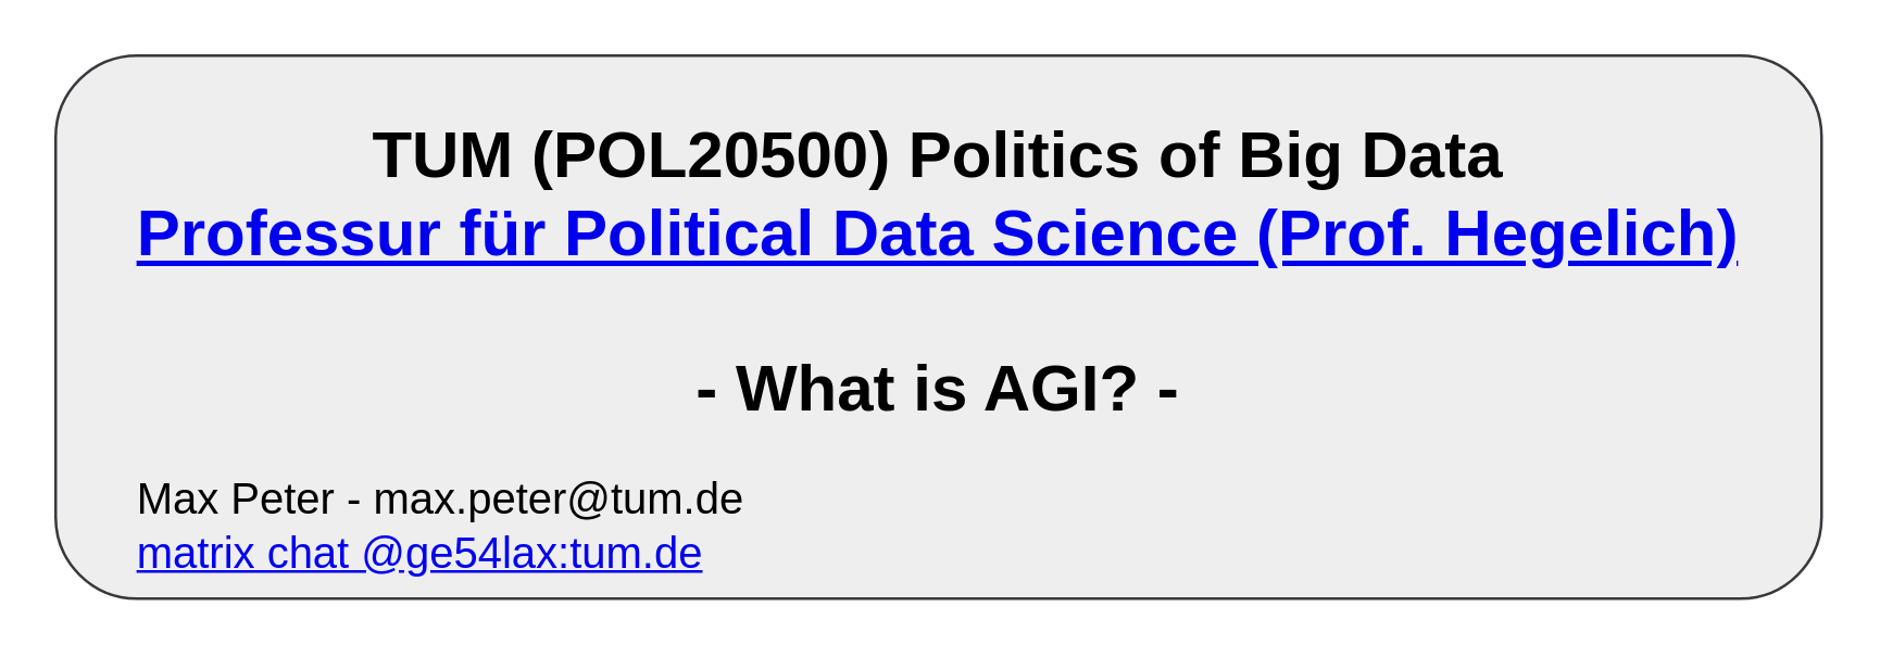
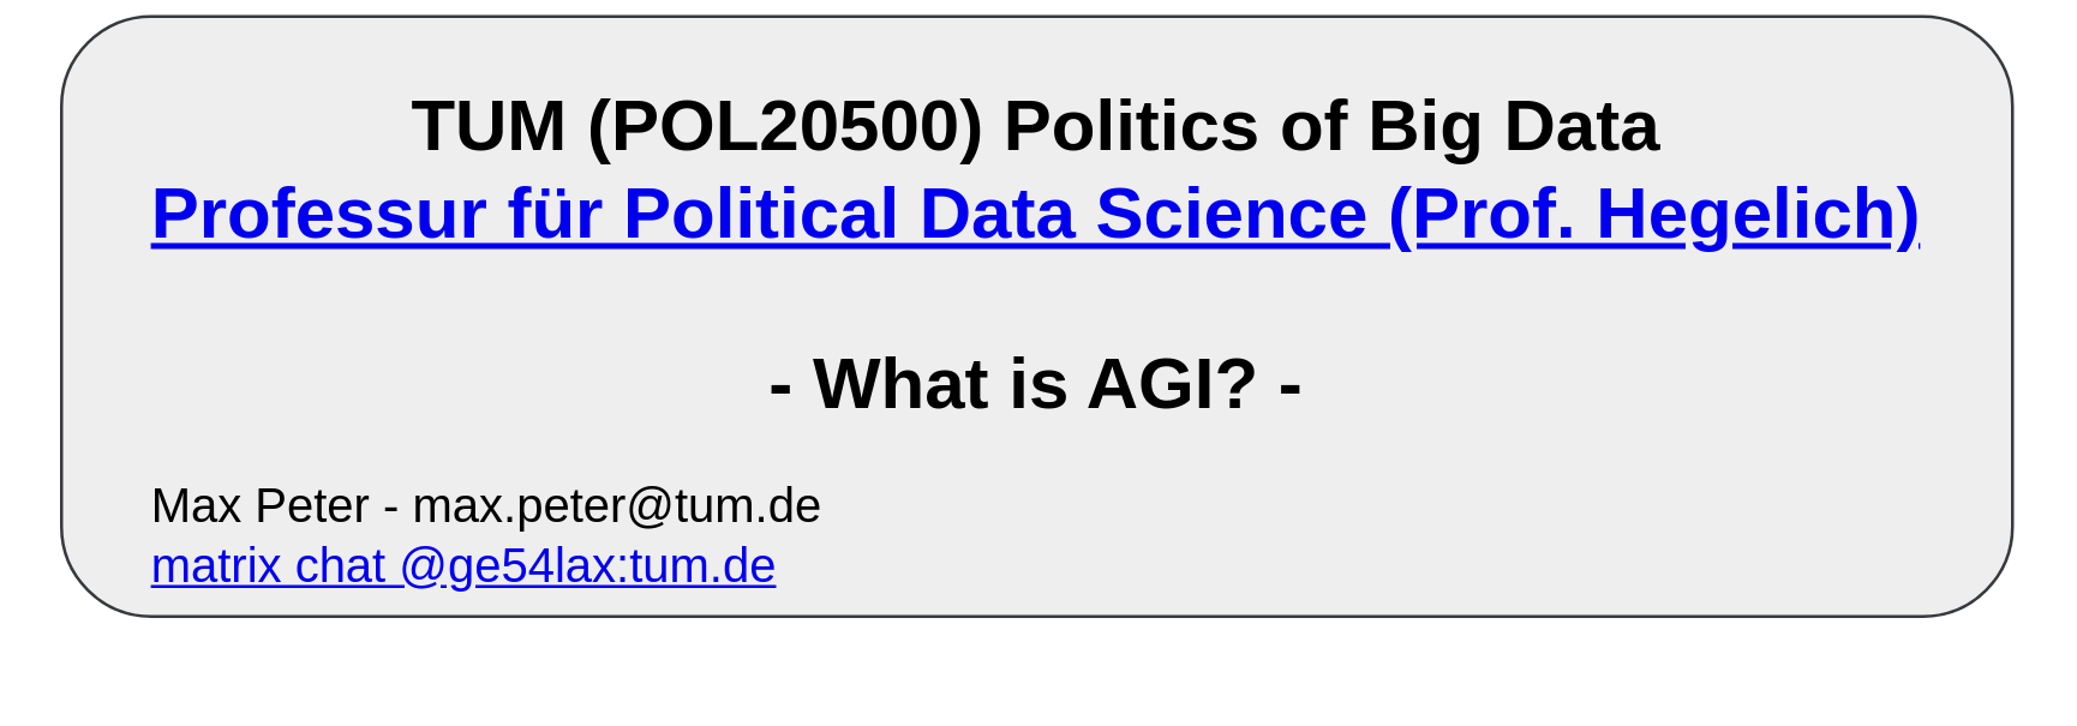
  <mxCell id="0" />
  <mxCell id="1" parent="0" />
- <mxCell id="2" value="&lt;h1&gt;&lt;font style=&quot;font-size: 24px;&quot;&gt;TUM (POL20500) Politics of Big Data &lt;br&gt;&lt;/font&gt;&lt;a href=&quot;https://www.hfp.tum.de/politicaldatascience/team/simon-hegelich/&quot;&gt;Professur für Political Data Science (Prof. Hegelich)&lt;/a&gt;&lt;font style=&quot;font-size: 24px;&quot;&gt;&lt;br&gt;&lt;br&gt;- What is AGI? -&lt;/font&gt;&lt;br&gt;&lt;/h1&gt;&lt;p align=&quot;left&quot; style=&quot;font-size: 16px;&quot;&gt;Max Peter - max.peter@tum.de&lt;br&gt;&lt;a href=&quot;https://matrix.tum.de/#/@ge54lax:tum.de&quot;&gt;matrix chat @ge54lax:tum.de&lt;/a&gt;&lt;/p&gt;" style="text;whiteSpace=wrap;fillColor=#eeeeee;strokeColor=#36393d;html=1;align=center;movable=1;resizable=1;rotatable=1;deletable=1;editable=1;locked=0;connectable=1;rounded=1;" parent="1" vertex="1"><mxGeometry x="20" y="20" width="650" height="200" as="geometry" /></mxCell>
+ <mxCell id="2" value="&lt;h1&gt;&lt;font style=&quot;font-size: 24px;&quot;&gt;TUM (POL20500) Politics of Big Data &lt;br&gt;&lt;/font&gt;&lt;a href=&quot;https://www.hfp.tum.de/politicaldatascience/team/simon-hegelich/&quot;&gt;Professur für Political Data Science (Prof. Hegelich)&lt;/a&gt;&lt;font style=&quot;font-size: 24px;&quot;&gt;&lt;br&gt;&lt;br&gt;- What is AGI? -&lt;/font&gt;&lt;br&gt;&lt;/h1&gt;&lt;p align=&quot;left&quot; style=&quot;font-size: 16px;&quot;&gt;Max Peter - max.peter@tum.de&lt;br&gt;&lt;a href=&quot;https://matrix.tum.de/#/@ge54lax:tum.de&quot;&gt;matrix chat @ge54lax:tum.de&lt;/a&gt;&lt;/p&gt;" style="text;whiteSpace=wrap;fillColor=#eeeeee;strokeColor=#36393d;html=1;align=center;movable=1;resizable=1;rotatable=1;deletable=1;editable=1;locked=0;connectable=1;rounded=1;" parent="1" vertex="1"><mxGeometry x="20" y="5" width="650" height="200" as="geometry" /></mxCell>
